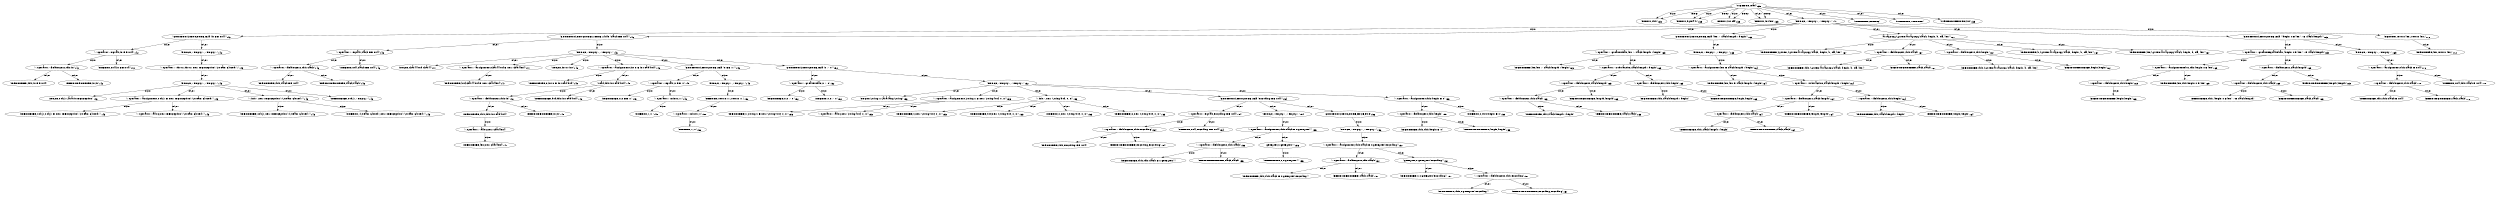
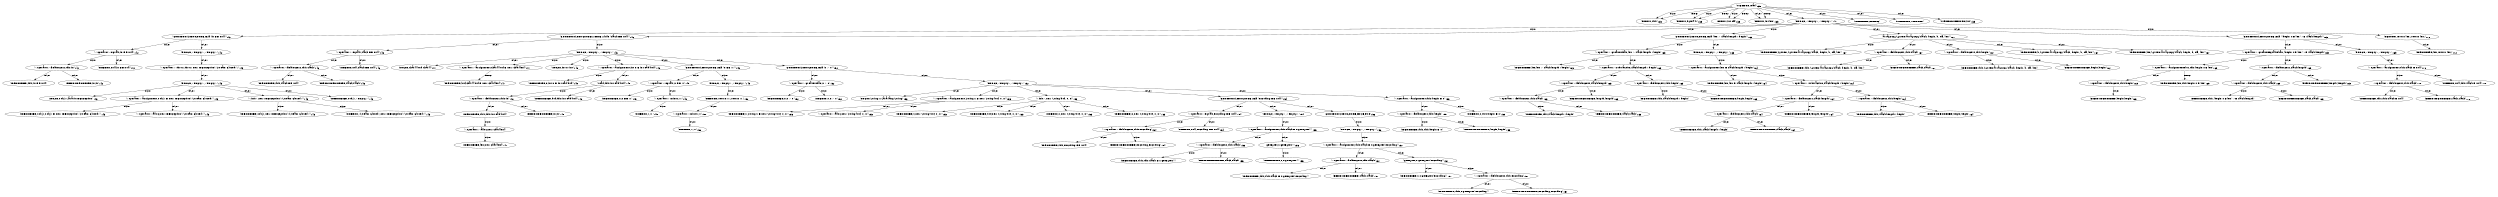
  digraph {
    n1 [label=<(METHOD,read)<SUB>139</SUB>>]
    n2 [label=<(PARAM,this)<SUB>139</SUB>>]
    n3 [label=<(PARAM,byte[] b)<SUB>139</SUB>>]
    n4 [label=<(PARAM,int off)<SUB>139</SUB>>]
    n5 [label=<(PARAM,int len)<SUB>139</SUB>>]
    n6 [label=<(BLOCK,&lt;empty&gt;,&lt;empty&gt;)<SUB>140</SUB>>]
    n7 [label=<(MODIFIER,PUBLIC)>]
    n8 [label=<(MODIFIER,VIRTUAL)>]
    n9 [label=<(METHOD_RETURN,int)<SUB>139</SUB>>]
    n10 [label=<(CONTROL_STRUCTURE,IF,if (in == null))<SUB>142</SUB>>]
    n11 [label=<(CONTROL_STRUCTURE,WHILE,while (slack == null))<SUB>146</SUB>>]
    n12 [label=<(CONTROL_STRUCTURE,IF,if (len &gt; slack.length - begin))<SUB>163</SUB>>]
    n13 [label=<(arraycopy,System.arraycopy(slack, begin, b, off, len))<SUB>167</SUB>>]
    n14 [label=<(CONTROL_STRUCTURE,IF,if ((begin += len) &gt;= slack.length))<SUB>169</SUB>>]
    n15 [label=<(RETURN,return len;,return len;)<SUB>172</SUB>>]
    n16 [label=<(&lt;operator&gt;.equals,in == null)<SUB>142</SUB>>]
    n17 [label=<(BLOCK,&lt;empty&gt;,&lt;empty&gt;)<SUB>142</SUB>>]
    n18 [label=<(&lt;operator&gt;.equals,slack == null)<SUB>146</SUB>>]
    n19 [label=<(BLOCK,&lt;empty&gt;,&lt;empty&gt;)<SUB>146</SUB>>]
    n20 [label=<(&lt;operator&gt;.greaterThan,len &gt; slack.length - begin)<SUB>163</SUB>>]
    n21 [label=<(BLOCK,&lt;empty&gt;,&lt;empty&gt;)<SUB>163</SUB>>]
    n22 [label=<(IDENTIFIER,System,System.arraycopy(slack, begin, b, off, len))<SUB>167</SUB>>]
    n23 [label=<(&lt;operator&gt;.fieldAccess,this.slack)<SUB>167</SUB>>]
    n24 [label=<(&lt;operator&gt;.fieldAccess,this.begin)<SUB>167</SUB>>]
    n25 [label=<(IDENTIFIER,b,System.arraycopy(slack, begin, b, off, len))<SUB>167</SUB>>]
    n26 [label=<(IDENTIFIER,len,System.arraycopy(slack, begin, b, off, len))<SUB>167</SUB>>]
    n27 [label=<(&lt;operator&gt;.greaterEqualsThan,(begin += len) &gt;= slack.length)<SUB>169</SUB>>]
    n28 [label=<(BLOCK,&lt;empty&gt;,&lt;empty&gt;)<SUB>169</SUB>>]
    n29 [label=<(IDENTIFIER,len,return len;)<SUB>172</SUB>>]
    n30 [label=<(&lt;operator&gt;.fieldAccess,this.in)<SUB>142</SUB>>]
    n31 [label=<(LITERAL,null,in == null)<SUB>142</SUB>>]
    n32 [label=<(&lt;operator&gt;.throw,throw new IOException(&quot;Stream Closed&quot;);)<SUB>143</SUB>>]
    n33 [label=<(IDENTIFIER,this,in == null)>]
    n34 [label=<(FIELD_IDENTIFIER,in,in)<SUB>142</SUB>>]
    n35 [label=<(BLOCK,&lt;empty&gt;,&lt;empty&gt;)<SUB>143</SUB>>]
    n36 [label=<(LOCAL,$obj1: java.io.IOException)<SUB>143</SUB>>]
    n37 [label=<(&lt;operator&gt;.assignment,$obj1 = new IOException(&quot;Stream Closed&quot;))<SUB>143</SUB>>]
    n38 [label=<(&lt;init&gt;,new IOException(&quot;Stream Closed&quot;))<SUB>143</SUB>>]
    n39 [label=<(IDENTIFIER,$obj1,&lt;empty&gt;)<SUB>143</SUB>>]
    n40 [label=<(IDENTIFIER,$obj1,$obj1 = new IOException(&quot;Stream Closed&quot;))<SUB>143</SUB>>]
    n41 [label=<(&lt;operator&gt;.alloc,new IOException(&quot;Stream Closed&quot;))<SUB>143</SUB>>]
    n42 [label=<(IDENTIFIER,$obj1,new IOException(&quot;Stream Closed&quot;))<SUB>143</SUB>>]
    n43 [label=<(LITERAL,&quot;Stream Closed&quot;,new IOException(&quot;Stream Closed&quot;))<SUB>143</SUB>>]
    n44 [label=<(&lt;operator&gt;.fieldAccess,this.slack)<SUB>146</SUB>>]
    n45 [label=<(LITERAL,null,slack == null)<SUB>146</SUB>>]
    n46 [label=<(LOCAL,char[] buf: char[])<SUB>147</SUB>>]
    n47 [label=<(&lt;operator&gt;.assignment,char[] buf = new char[len])<SUB>147</SUB>>]
    n48 [label=<(LOCAL,int n: int)<SUB>148</SUB>>]
    n49 [label=<(&lt;operator&gt;.assignment,int n = in.read(buf))<SUB>148</SUB>>]
    n50 [label=<(CONTROL_STRUCTURE,IF,if (n == -1))<SUB>149</SUB>>]
    n51 [label=<(CONTROL_STRUCTURE,IF,if (n &gt; 0))<SUB>152</SUB>>]
    n52 [label=<(IDENTIFIER,this,slack == null)>]
    n53 [label=<(FIELD_IDENTIFIER,slack,slack)<SUB>146</SUB>>]
    n54 [label=<(IDENTIFIER,buf,char[] buf = new char[len])<SUB>147</SUB>>]
    n55 [label=<(IDENTIFIER,n,int n = in.read(buf))<SUB>149</SUB>>]
    n56 [label=<(read,this.in.read(buf))<SUB>148</SUB>>]
    n57 [label=<(&lt;operator&gt;.equals,n == -1)<SUB>149</SUB>>]
    n58 [label=<(BLOCK,&lt;empty&gt;,&lt;empty&gt;)<SUB>149</SUB>>]
    n59 [label=<(&lt;operator&gt;.greaterThan,n &gt; 0)<SUB>152</SUB>>]
    n60 [label=<(BLOCK,&lt;empty&gt;,&lt;empty&gt;)<SUB>152</SUB>>]
    n61 [label=<(&lt;operator&gt;.alloc,new char[len])>]
    n62 [label=<(IDENTIFIER,len,new char[len])<SUB>147</SUB>>]
    n63 [label=<(&lt;operator&gt;.fieldAccess,this.in)<SUB>148</SUB>>]
    n64 [label=<(IDENTIFIER,buf,this.in.read(buf))<SUB>148</SUB>>]
    n65 [label=<(IDENTIFIER,this,this.in.read(buf))>]
    n66 [label=<(FIELD_IDENTIFIER,in,in)<SUB>148</SUB>>]
    n67 [label=<(IDENTIFIER,n,n == -1)<SUB>149</SUB>>]
    n68 [label=<(&lt;operator&gt;.minus,-1)<SUB>149</SUB>>]
    n69 [label=<(RETURN,return -1;,return -1;)<SUB>150</SUB>>]
    n70 [label=<(LITERAL,1,-1)<SUB>149</SUB>>]
    n71 [label=<(&lt;operator&gt;.minus,-1)<SUB>150</SUB>>]
    n72 [label=<(LITERAL,1,-1)<SUB>150</SUB>>]
    n73 [label=<(IDENTIFIER,n,n &gt; 0)<SUB>152</SUB>>]
    n74 [label=<(LITERAL,0,n &gt; 0)<SUB>152</SUB>>]
    n75 [label=<(LOCAL,String s: java.lang.String)<SUB>153</SUB>>]
    n76 [label=<(&lt;operator&gt;.assignment,String s = new String(buf, 0, n))<SUB>153</SUB>>]
    n77 [label=<(&lt;init&gt;,new String(buf, 0, n))<SUB>153</SUB>>]
    n78 [label=<(CONTROL_STRUCTURE,IF,if (encoding == null))<SUB>154</SUB>>]
    n79 [label=<(&lt;operator&gt;.assignment,this.begin = 0)<SUB>159</SUB>>]
    n80 [label=<(IDENTIFIER,s,String s = new String(buf, 0, n))<SUB>153</SUB>>]
    n81 [label=<(&lt;operator&gt;.alloc,new String(buf, 0, n))<SUB>153</SUB>>]
    n82 [label=<(IDENTIFIER,s,new String(buf, 0, n))<SUB>153</SUB>>]
    n83 [label=<(IDENTIFIER,buf,new String(buf, 0, n))<SUB>153</SUB>>]
    n84 [label=<(LITERAL,0,new String(buf, 0, n))<SUB>153</SUB>>]
    n85 [label=<(IDENTIFIER,n,new String(buf, 0, n))<SUB>153</SUB>>]
    n86 [label=<(&lt;operator&gt;.equals,encoding == null)<SUB>154</SUB>>]
    n87 [label=<(BLOCK,&lt;empty&gt;,&lt;empty&gt;)<SUB>154</SUB>>]
    n88 [label=<(CONTROL_STRUCTURE,ELSE,else)<SUB>156</SUB>>]
    n89 [label=<(&lt;operator&gt;.fieldAccess,this.begin)<SUB>159</SUB>>]
    n90 [label=<(LITERAL,0,this.begin = 0)<SUB>159</SUB>>]
    n91 [label=<(&lt;operator&gt;.fieldAccess,this.encoding)<SUB>154</SUB>>]
    n92 [label=<(LITERAL,null,encoding == null)<SUB>154</SUB>>]
    n93 [label=<(&lt;operator&gt;.assignment,this.slack = s.getBytes())<SUB>155</SUB>>]
    n94 [label=<(BLOCK,&lt;empty&gt;,&lt;empty&gt;)<SUB>156</SUB>>]
    n95 [label=<(IDENTIFIER,this,encoding == null)>]
    n96 [label=<(FIELD_IDENTIFIER,encoding,encoding)<SUB>154</SUB>>]
    n97 [label=<(&lt;operator&gt;.fieldAccess,this.slack)<SUB>155</SUB>>]
    n98 [label=<(getBytes,s.getBytes())<SUB>155</SUB>>]
    n99 [label=<(IDENTIFIER,this,this.slack = s.getBytes())>]
    n100 [label=<(FIELD_IDENTIFIER,slack,slack)<SUB>155</SUB>>]
    n101 [label=<(IDENTIFIER,s,s.getBytes())<SUB>155</SUB>>]
    n102 [label=<(&lt;operator&gt;.assignment,this.slack = s.getBytes(encoding))<SUB>157</SUB>>]
    n103 [label=<(&lt;operator&gt;.fieldAccess,this.slack)<SUB>157</SUB>>]
    n104 [label=<(getBytes,s.getBytes(encoding))<SUB>157</SUB>>]
    n105 [label=<(IDENTIFIER,this,this.slack = s.getBytes(encoding))>]
    n106 [label=<(FIELD_IDENTIFIER,slack,slack)<SUB>157</SUB>>]
    n107 [label=<(IDENTIFIER,s,s.getBytes(encoding))<SUB>157</SUB>>]
    n108 [label=<(&lt;operator&gt;.fieldAccess,this.encoding)<SUB>157</SUB>>]
    n109 [label=<(IDENTIFIER,this,s.getBytes(encoding))>]
    n110 [label=<(FIELD_IDENTIFIER,encoding,encoding)<SUB>157</SUB>>]
    n111 [label=<(IDENTIFIER,this,this.begin = 0)>]
    n112 [label=<(FIELD_IDENTIFIER,begin,begin)<SUB>159</SUB>>]
    n113 [label=<(IDENTIFIER,len,len &gt; slack.length - begin)<SUB>163</SUB>>]
    n114 [label=<(&lt;operator&gt;.subtraction,slack.length - begin)<SUB>163</SUB>>]
    n115 [label=<(&lt;operator&gt;.assignment,len = slack.length - begin)<SUB>164</SUB>>]
    n116 [label=<(&lt;operator&gt;.fieldAccess,slack.length)<SUB>163</SUB>>]
    n117 [label=<(&lt;operator&gt;.fieldAccess,this.begin)<SUB>163</SUB>>]
    n118 [label=<(&lt;operator&gt;.fieldAccess,this.slack)<SUB>163</SUB>>]
    n119 [label=<(FIELD_IDENTIFIER,length,length)<SUB>163</SUB>>]
    n120 [label=<(IDENTIFIER,this,slack.length - begin)>]
    n121 [label=<(FIELD_IDENTIFIER,begin,begin)<SUB>163</SUB>>]
    n122 [label=<(IDENTIFIER,this,slack.length - begin)>]
    n123 [label=<(FIELD_IDENTIFIER,slack,slack)<SUB>163</SUB>>]
    n124 [label=<(IDENTIFIER,len,len = slack.length - begin)<SUB>164</SUB>>]
    n125 [label=<(&lt;operator&gt;.subtraction,slack.length - begin)<SUB>164</SUB>>]
    n126 [label=<(&lt;operator&gt;.fieldAccess,slack.length)<SUB>164</SUB>>]
    n127 [label=<(&lt;operator&gt;.fieldAccess,this.begin)<SUB>164</SUB>>]
    n128 [label=<(&lt;operator&gt;.fieldAccess,this.slack)<SUB>164</SUB>>]
    n129 [label=<(FIELD_IDENTIFIER,length,length)<SUB>164</SUB>>]
    n130 [label=<(IDENTIFIER,this,slack.length - begin)>]
    n131 [label=<(FIELD_IDENTIFIER,begin,begin)<SUB>164</SUB>>]
    n132 [label=<(IDENTIFIER,this,slack.length - begin)>]
    n133 [label=<(FIELD_IDENTIFIER,slack,slack)<SUB>164</SUB>>]
    n134 [label=<(IDENTIFIER,this,System.arraycopy(slack, begin, b, off, len))>]
    n135 [label=<(FIELD_IDENTIFIER,slack,slack)<SUB>167</SUB>>]
    n136 [label=<(IDENTIFIER,this,System.arraycopy(slack, begin, b, off, len))>]
    n137 [label=<(FIELD_IDENTIFIER,begin,begin)<SUB>167</SUB>>]
    n138 [label=<(&lt;operator&gt;.assignmentPlus,this.begin += len)<SUB>169</SUB>>]
    n139 [label=<(&lt;operator&gt;.fieldAccess,slack.length)<SUB>169</SUB>>]
    n140 [label=<(&lt;operator&gt;.assignment,this.slack = null)<SUB>170</SUB>>]
    n141 [label=<(&lt;operator&gt;.fieldAccess,this.begin)<SUB>169</SUB>>]
    n142 [label=<(IDENTIFIER,len,this.begin += len)<SUB>169</SUB>>]
    n143 [label=<(&lt;operator&gt;.fieldAccess,this.slack)<SUB>169</SUB>>]
    n144 [label=<(FIELD_IDENTIFIER,length,length)<SUB>169</SUB>>]
    n145 [label=<(FIELD_IDENTIFIER,begin,begin)<SUB>169</SUB>>]
    n146 [label=<(IDENTIFIER,this,(begin += len) &gt;= slack.length)>]
    n147 [label=<(FIELD_IDENTIFIER,slack,slack)<SUB>169</SUB>>]
    n148 [label=<(&lt;operator&gt;.fieldAccess,this.slack)<SUB>170</SUB>>]
    n149 [label=<(LITERAL,null,this.slack = null)<SUB>170</SUB>>]
    n150 [label=<(IDENTIFIER,this,this.slack = null)>]
    n151 [label=<(FIELD_IDENTIFIER,slack,slack)<SUB>170</SUB>>]
    n1 -> n2 [label="AST: "]
    n1 -> n2 [label="DDG: "]
    n1 -> n3 [label="AST: "]
    n1 -> n3 [label="DDG: "]
    n1 -> n4 [label="AST: "]
    n1 -> n4 [label="DDG: "]
    n1 -> n5 [label="AST: "]
    n1 -> n5 [label="DDG: "]
    n1 -> n6 [label="AST: "]
    n1 -> n7 [label="AST: "]
    n1 -> n8 [label="AST: "]
    n1 -> n9 [label="AST: "]
    n6 -> n10 [label="AST: "]
    n6 -> n11 [label="AST: "]
    n6 -> n12 [label="AST: "]
    n6 -> n13 [label="AST: "]
    n6 -> n14 [label="AST: "]
    n6 -> n15 [label="AST: "]
    n10 -> n16 [label="AST: "]
    n10 -> n17 [label="AST: "]
    n11 -> n18 [label="AST: "]
    n11 -> n19 [label="AST: "]
+   n12 -> n20 [label="AST: "]
    n12 -> n21 [label="AST: "]
    n13 -> n22 [label="AST: "]
    n13 -> n23 [label="AST: "]
    n13 -> n24 [label="AST: "]
    n13 -> n25 [label="AST: "]
    n13 -> n26 [label="AST: "]
    n14 -> n27 [label="AST: "]
    n14 -> n28 [label="AST: "]
    n15 -> n29 [label="AST: "]
    n16 -> n30 [label="AST: "]
    n16 -> n31 [label="AST: "]
    n17 -> n32 [label="AST: "]
    n18 -> n44 [label="AST: "]
    n18 -> n45 [label="AST: "]
    n19 -> n46 [label="AST: "]
    n19 -> n47 [label="AST: "]
    n19 -> n48 [label="AST: "]
    n19 -> n49 [label="AST: "]
    n19 -> n50 [label="AST: "]
    n19 -> n51 [label="AST: "]
    n20 -> n113 [label="AST: "]
    n20 -> n114 [label="AST: "]
    n21 -> n115 [label="AST: "]
    n23 -> n134 [label="AST: "]
    n23 -> n135 [label="AST: "]
    n24 -> n136 [label="AST: "]
    n24 -> n137 [label="AST: "]
    n27 -> n138 [label="AST: "]
    n27 -> n139 [label="AST: "]
    n28 -> n140 [label="AST: "]
    n30 -> n33 [label="AST: "]
    n30 -> n34 [label="AST: "]
    n32 -> n35 [label="AST: "]
    n35 -> n36 [label="AST: "]
    n35 -> n37 [label="AST: "]
    n35 -> n38 [label="AST: "]
    n35 -> n39 [label="AST: "]
    n37 -> n40 [label="AST: "]
    n37 -> n41 [label="AST: "]
    n38 -> n42 [label="AST: "]
    n38 -> n43 [label="AST: "]
    n44 -> n52 [label="AST: "]
    n44 -> n53 [label="AST: "]
-   n47 -> n54 [label="AST: "]
+   n47 -> n54 [label="DDG: "]
    n49 -> n55 [label="AST: "]
    n49 -> n56 [label="AST: "]
    n50 -> n57 [label="AST: "]
    n50 -> n58 [label="AST: "]
    n51 -> n59 [label="AST: "]
    n51 -> n60 [label="AST: "]
    n56 -> n63 [label="AST: "]
    n56 -> n64 [label="AST: "]
    n57 -> n67 [label="AST: "]
    n57 -> n68 [label="AST: "]
    n58 -> n69 [label="AST: "]
    n59 -> n73 [label="AST: "]
    n59 -> n74 [label="AST: "]
    n60 -> n75 [label="AST: "]
    n60 -> n76 [label="AST: "]
    n60 -> n77 [label="AST: "]
    n60 -> n78 [label="AST: "]
    n60 -> n79 [label="AST: "]
    n61 -> n62 [label="AST: "]
    n63 -> n65 [label="AST: "]
    n63 -> n66 [label="AST: "]
    n65 -> n61 [label="AST: "]
    n68 -> n70 [label="AST: "]
    n69 -> n71 [label="AST: "]
    n71 -> n72 [label="AST: "]
    n76 -> n80 [label="AST: "]
    n76 -> n81 [label="AST: "]
    n77 -> n82 [label="AST: "]
    n77 -> n83 [label="AST: "]
    n77 -> n84 [label="AST: "]
    n77 -> n85 [label="AST: "]
    n78 -> n86 [label="AST: "]
    n78 -> n87 [label="AST: "]
    n78 -> n88 [label="AST: "]
    n79 -> n89 [label="AST: "]
    n79 -> n90 [label="AST: "]
    n86 -> n91 [label="AST: "]
    n86 -> n92 [label="AST: "]
    n87 -> n93 [label="AST: "]
    n88 -> n94 [label="AST: "]
    n89 -> n111 [label="AST: "]
    n89 -> n112 [label="AST: "]
    n91 -> n95 [label="AST: "]
    n91 -> n96 [label="AST: "]
    n93 -> n97 [label="AST: "]
    n93 -> n98 [label="AST: "]
    n94 -> n102 [label="AST: "]
    n97 -> n99 [label="AST: "]
    n97 -> n100 [label="AST: "]
    n98 -> n101 [label="AST: "]
    n102 -> n103 [label="AST: "]
    n102 -> n104 [label="AST: "]
    n103 -> n105 [label="AST: "]
    n103 -> n106 [label="AST: "]
    n104 -> n107 [label="AST: "]
    n104 -> n108 [label="AST: "]
    n108 -> n109 [label="AST: "]
    n108 -> n110 [label="AST: "]
    n114 -> n116 [label="AST: "]
    n114 -> n117 [label="AST: "]
    n115 -> n124 [label="AST: "]
    n115 -> n125 [label="AST: "]
    n116 -> n118 [label="AST: "]
    n116 -> n119 [label="AST: "]
    n117 -> n120 [label="AST: "]
    n117 -> n121 [label="AST: "]
    n118 -> n122 [label="AST: "]
    n118 -> n123 [label="AST: "]
    n125 -> n126 [label="AST: "]
    n125 -> n127 [label="AST: "]
    n126 -> n128 [label="AST: "]
    n126 -> n129 [label="AST: "]
    n127 -> n130 [label="AST: "]
    n127 -> n131 [label="AST: "]
    n128 -> n132 [label="AST: "]
    n128 -> n133 [label="AST: "]
    n138 -> n141 [label="AST: "]
-   n138 -> n142 [label="AST: "]
+   n138 -> n142 [label="DDG: "]
    n139 -> n143 [label="AST: "]
    n139 -> n144 [label="AST: "]
    n140 -> n148 [label="AST: "]
    n140 -> n149 [label="AST: "]
    n141 -> n145 [label="AST: "]
    n143 -> n146 [label="AST: "]
    n143 -> n147 [label="AST: "]
    n148 -> n150 [label="AST: "]
    n148 -> n151 [label="AST: "]
  }
